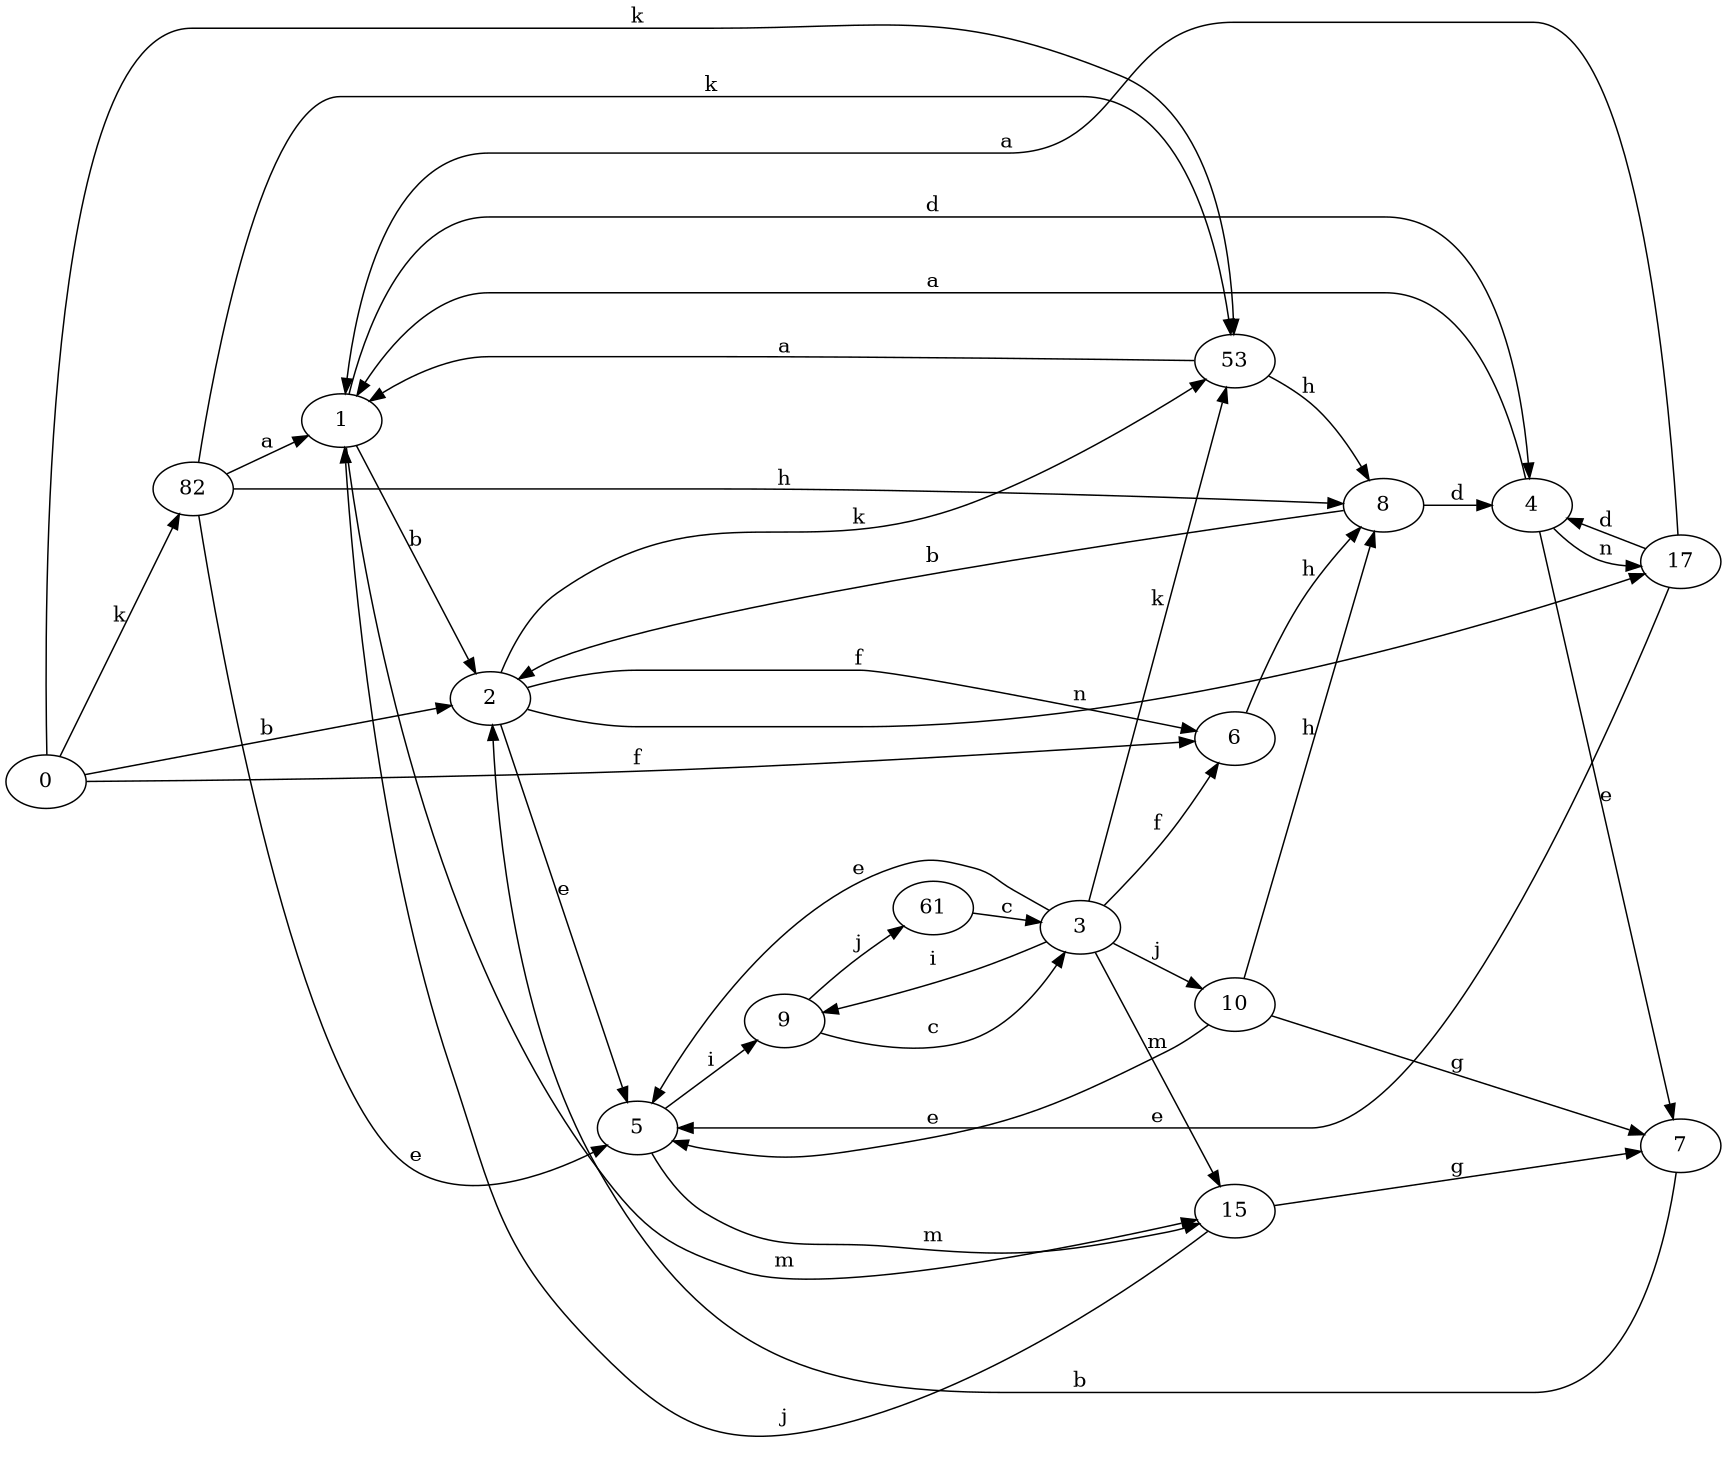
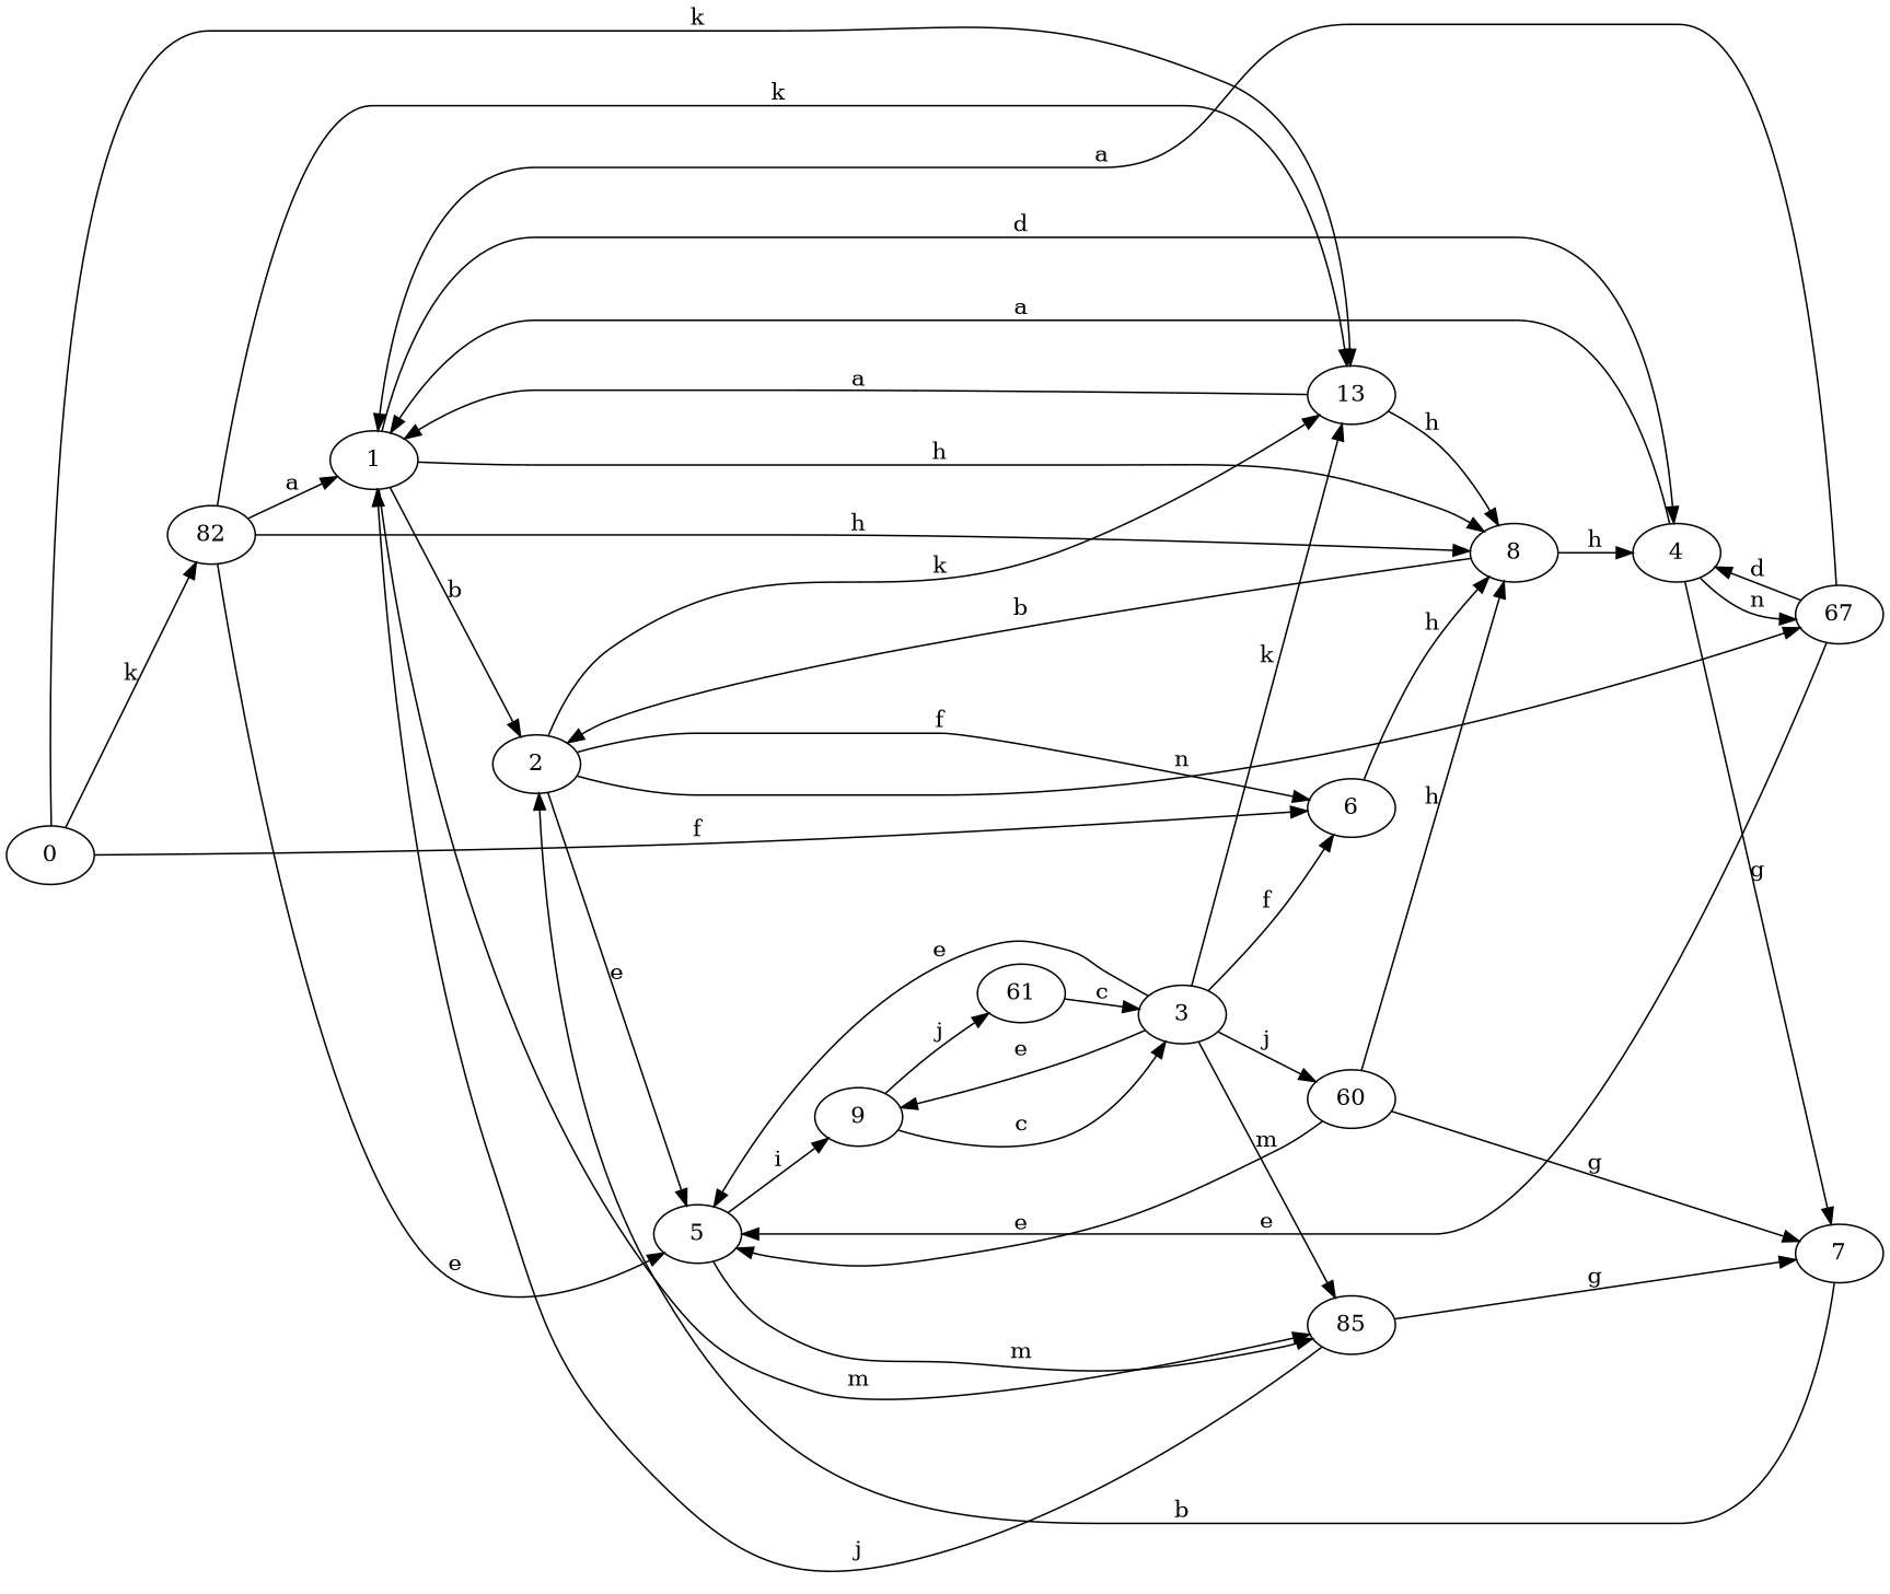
  strict digraph {
    rankdir=LR
    1
    2
    4
    8
-   15
+   15 [label=85]
    5
    6
-   13 [label=53]
-   17
+   13
+   17 [label=67]
    7
    9
    3
-   10
+   10 [label=60]
    n14 [label=61]
    n15 [label=82]
    0
    1 -> 2 [label=b]
    1 -> 4 [label=d]
+   1 -> 8 [label=h]
    1 -> 15 [label=m]
    2 -> 5 [label=e]
    2 -> 6 [label=f]
    2 -> 13 [label=k]
    2 -> 17 [label=n]
    4 -> 1 [label=a]
    4 -> 17 [label=n]
-   4 -> 7 [label=e]
+   4 -> 7 [label=g]
    8 -> 2 [label=b]
-   8 -> 4 [label=d]
+   8 -> 4 [label=h]
    15 -> 1 [label=j]
    15 -> 7 [label=g]
    5 -> 15 [label=m]
    5 -> 9 [label=i]
    6 -> 8 [label=h]
    13 -> 1 [label=a]
    13 -> 8 [label=h]
    17 -> 1 [label=a]
    17 -> 4 [label=d]
    17 -> 5 [label=e]
    7 -> 2 [label=b]
    9 -> 3 [label=c]
    9 -> n14 [label=j]
    3 -> 15 [label=m]
    3 -> 5 [label=e]
    3 -> 6 [label=f]
    3 -> 13 [label=k]
-   3 -> 9 [label=i]
+   3 -> 9 [label=e]
    3 -> 10 [label=j]
    10 -> 8 [label=h]
    10 -> 5 [label=e]
    10 -> 7 [label=g]
    n14 -> 3 [label=c]
    n15 -> 1 [label=a]
    n15 -> 8 [label=h]
    n15 -> 5 [label=e]
    n15 -> 13 [label=k]
-   0 -> 2 [label=b]
    0 -> 6 [label=f]
    0 -> 13 [label=k]
    0 -> n15 [label=k]
  }
